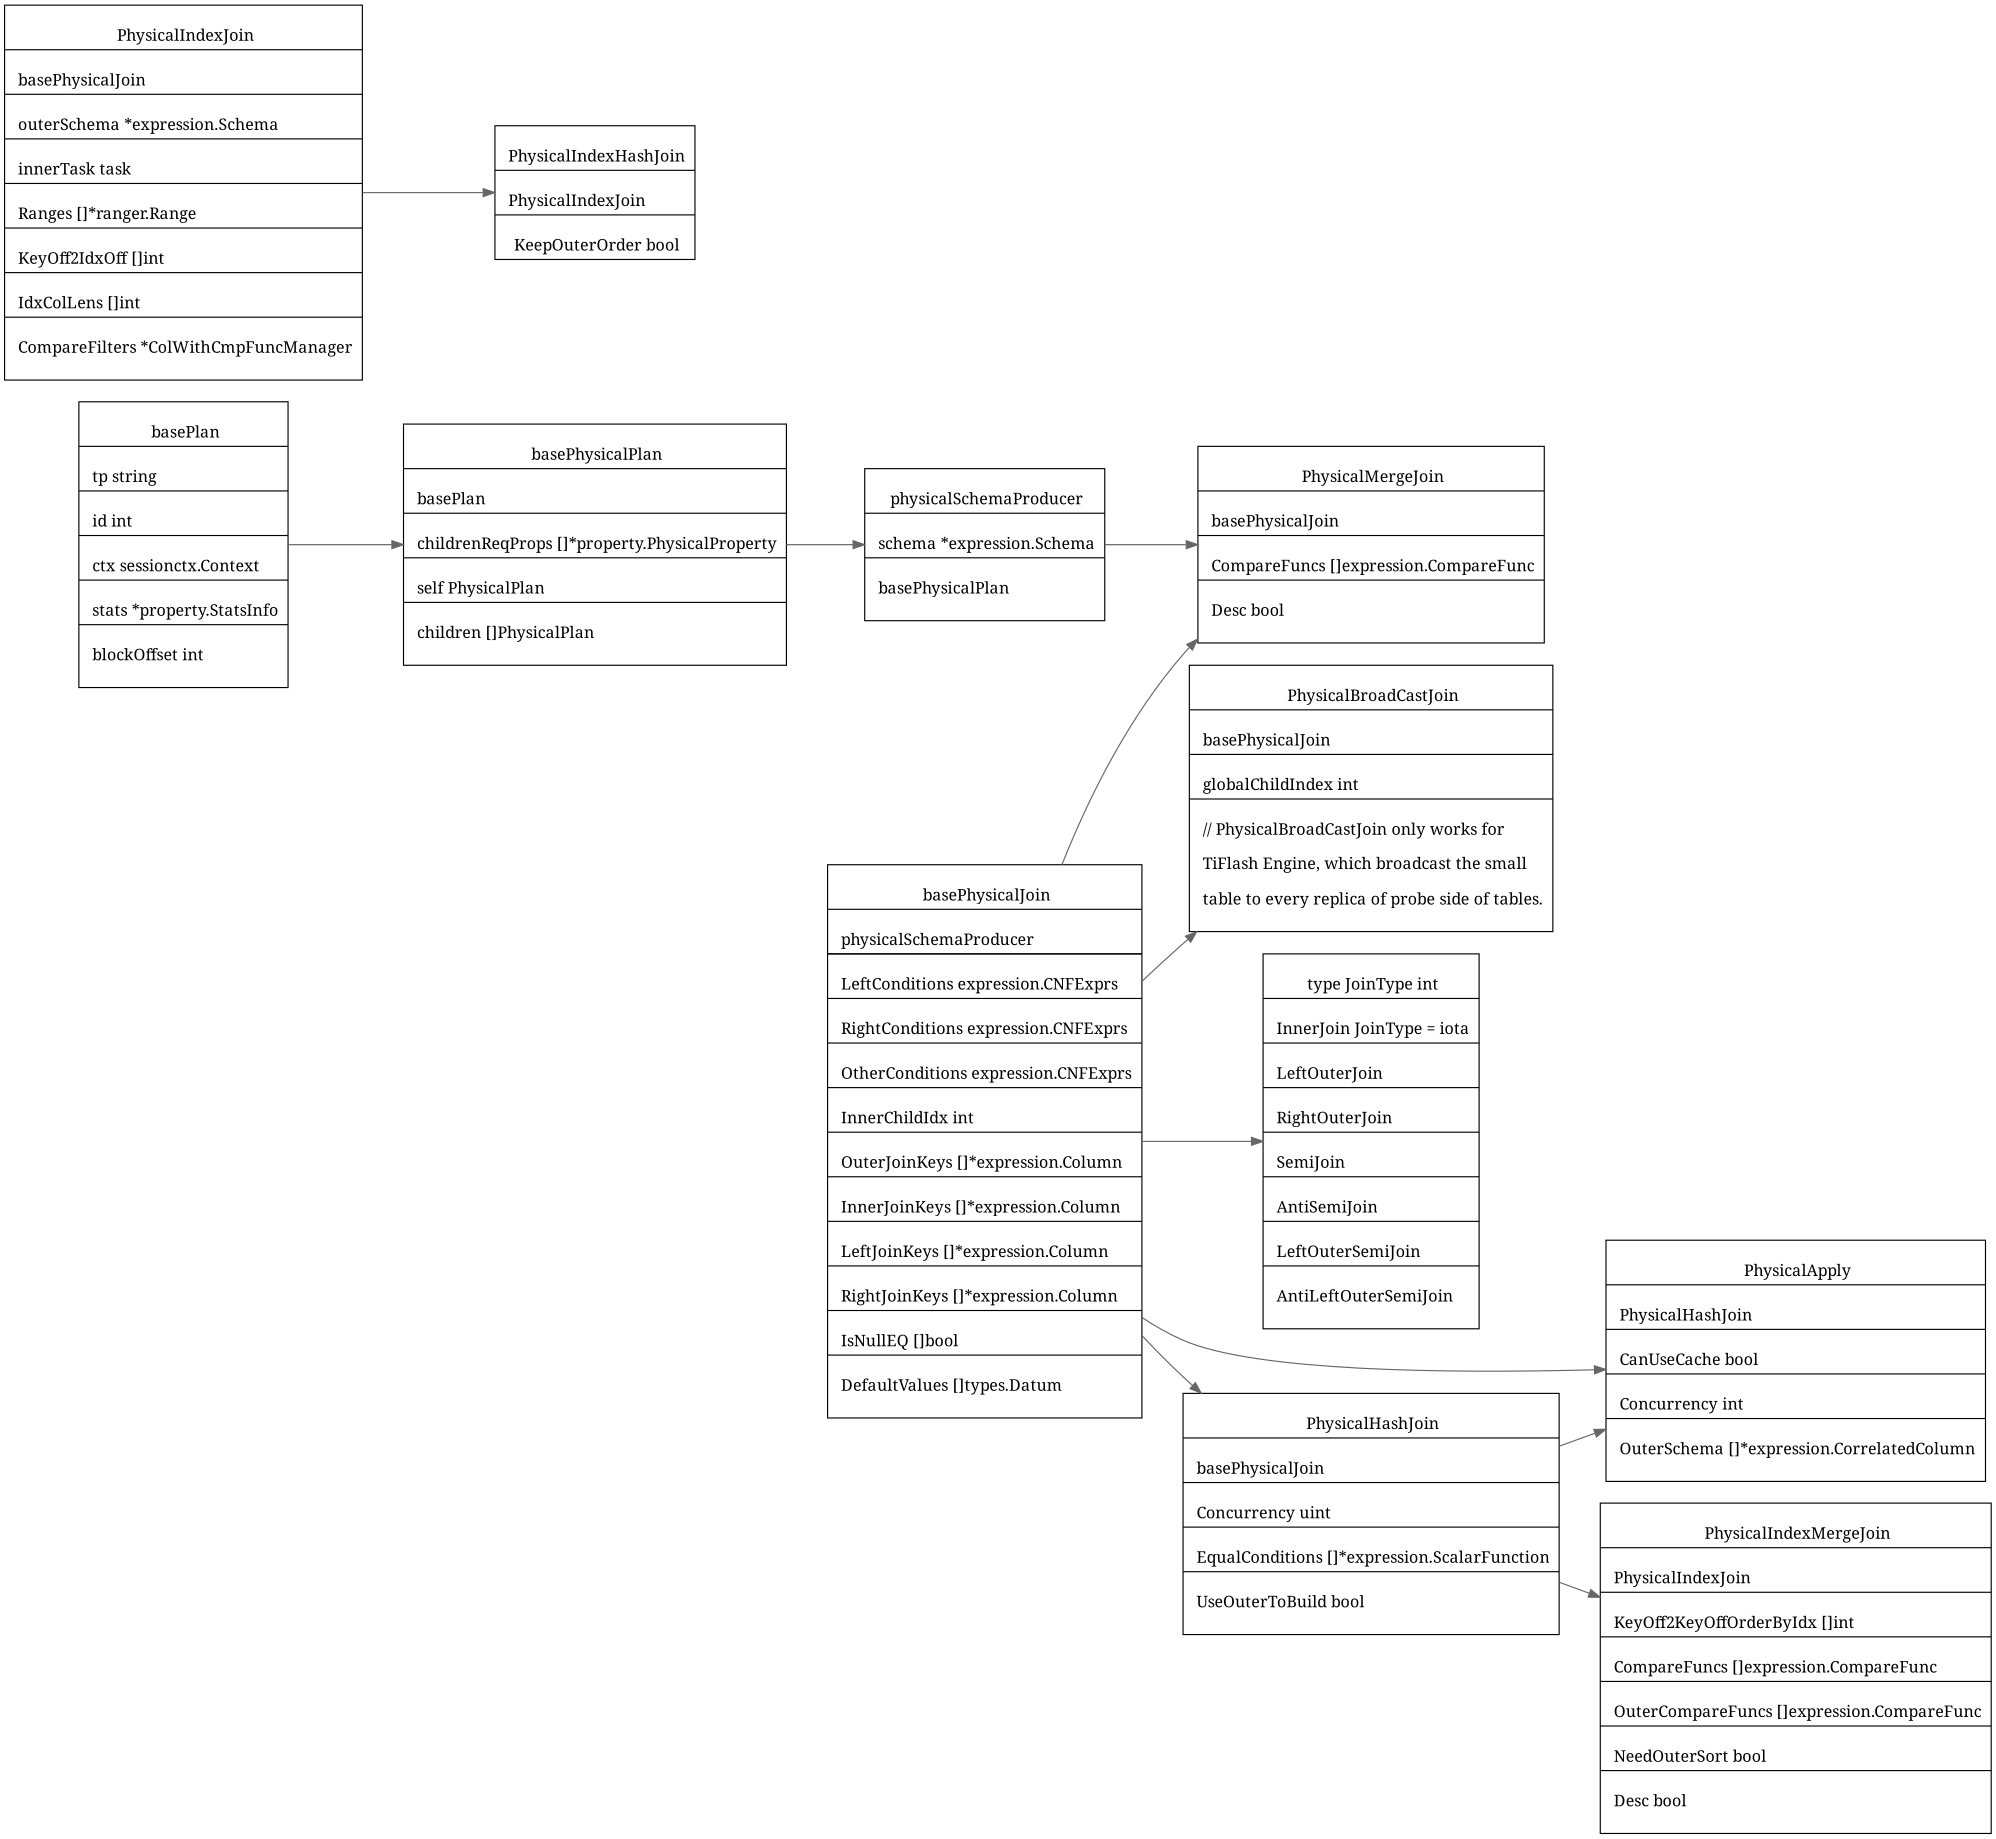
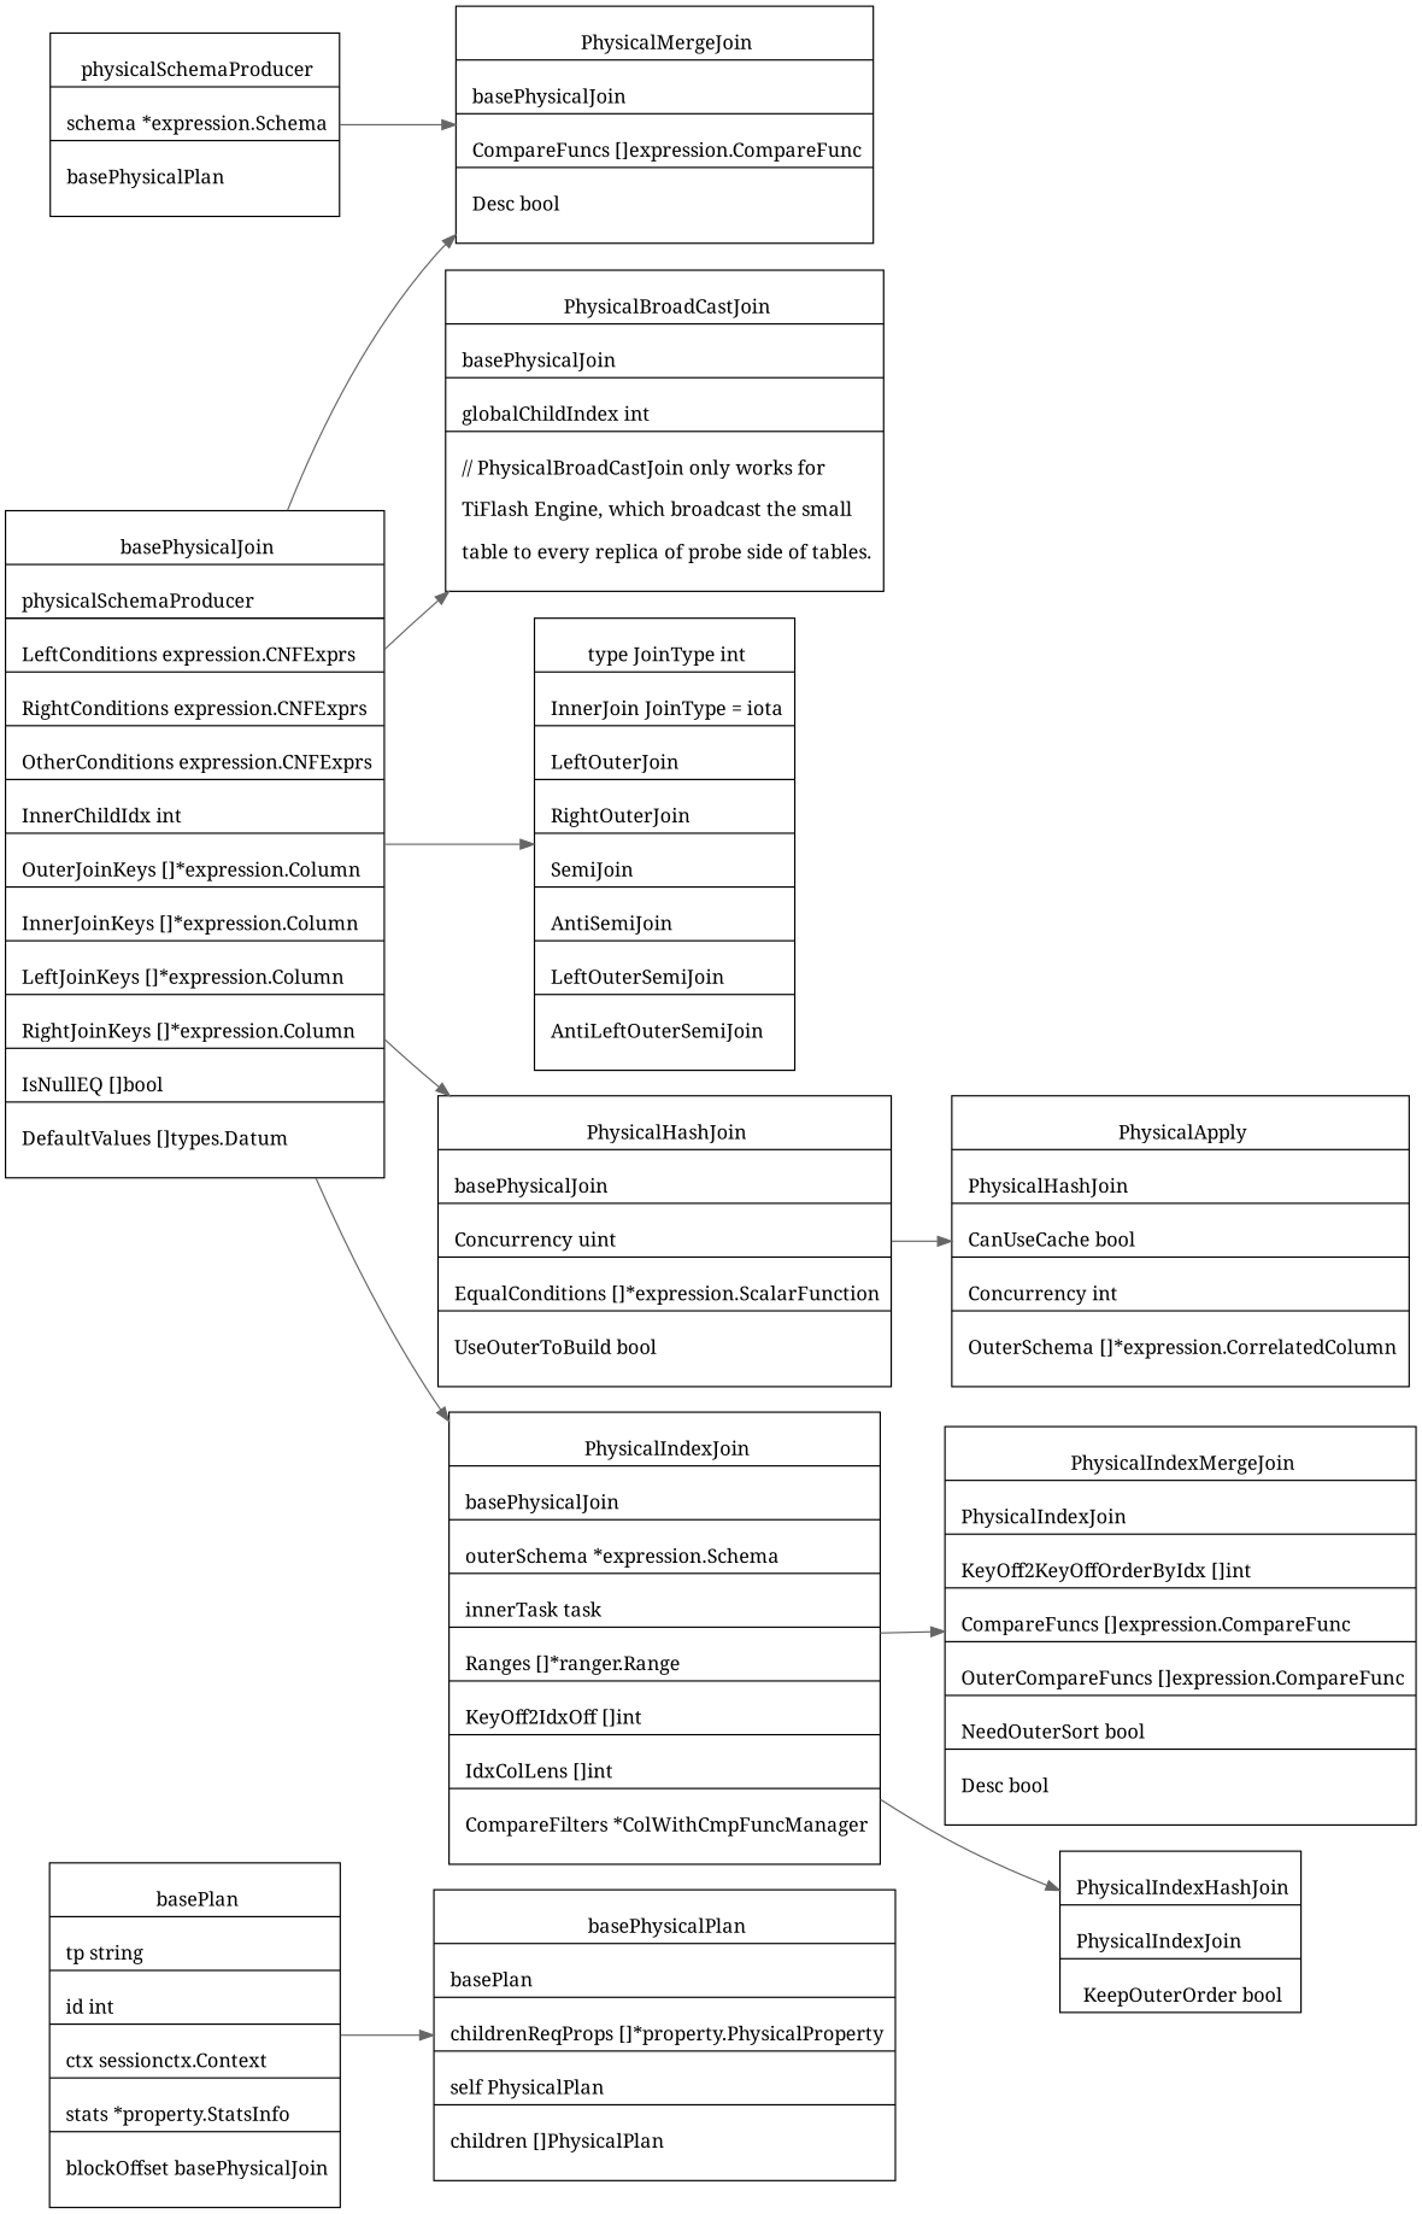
  digraph {
    fontname="Noto Serif"
    newrank=true
    rankdir=LR
    node [fontname="Noto Serif" shape=record]
    edge [color=gray40 fontname="Noto Serif"]
    n1 [label="{{\n      basePhysicalPlan|\n      basePlan\l|\n      childrenReqProps []*property.PhysicalProperty\l|\n      self             PhysicalPlan\l|\n      children         []PhysicalPlan\l\n    }}"]
    n2 [label="{{\n      physicalSchemaProducer|\n        schema *expression.Schema\l|\n        basePhysicalPlan\l\n    }}"]
    n3 [label="{{\n      PhysicalMergeJoin|\n	      basePhysicalJoin\l|\n	      CompareFuncs []expression.CompareFunc\l|\n	      Desc bool\l\n    }}"]
    n4 [label="{{\n      basePhysicalJoin|\n	      physicalSchemaProducer\l|\n	      <JoinType> JoinType JoinType\l|\n	      LeftConditions  expression.CNFExprs\l|\n	      RightConditions expression.CNFExprs\l|\n	      OtherConditions expression.CNFExprs\l|\n	      InnerChildIdx int\l|\n	      OuterJoinKeys []*expression.Column\l|\n	      InnerJoinKeys []*expression.Column\l|\n	      LeftJoinKeys  []*expression.Column\l|\n	      RightJoinKeys []*expression.Column\l|\n	      IsNullEQ      []bool\l|\n	      DefaultValues []types.Datum\l\n    }}"]
    n5 [label="{{\n      PhysicalBroadCastJoin|\n	      basePhysicalJoin\l|\n        globalChildIndex int\l|\n        // PhysicalBroadCastJoin only works for \l \n        TiFlash Engine, which broadcast the small\l\n        table to every replica of probe side of tables.\l\n    }}"]
    n6 [label="{{\n      type JoinType int|\n	      InnerJoin JoinType = iota\l|\n	      LeftOuterJoin\l|\n	      RightOuterJoin\l|\n	      SemiJoin\l|\n	      AntiSemiJoin\l|\n	      LeftOuterSemiJoin\l|\n	      AntiLeftOuterSemiJoin\l\n    }}"]
    n7 [label="{{\n      PhysicalHashJoin|\n      basePhysicalJoin\l|\n      Concurrency     uint\l|\n      EqualConditions []*expression.ScalarFunction\l|\n      UseOuterToBuild bool\l\n    }}"]
    n8 [label="{{\n      PhysicalIndexJoin|\n	      basePhysicalJoin\l|\n	      outerSchema *expression.Schema\l|\n	      innerTask   task\l|\n	      Ranges []*ranger.Range\l|\n	      KeyOff2IdxOff []int\l|\n	      IdxColLens []int\l|\n	      CompareFilters *ColWithCmpFuncManager\l\n    }}"]
    n9 [label="{{\n      PhysicalApply|\n        PhysicalHashJoin\l|\n	      CanUseCache bool\l|\n        Concurrency int\l|\n        OuterSchema []*expression.CorrelatedColumn\l\n    }}"]
    n10 [label="{{\n      PhysicalIndexMergeJoin|\n	      PhysicalIndexJoin\l|\n	      KeyOff2KeyOffOrderByIdx []int\l|\n	      CompareFuncs []expression.CompareFunc\l|\n	      OuterCompareFuncs []expression.CompareFunc\l|\n	      NeedOuterSort bool\l|\n	      Desc bool\l\n    }}"]
    n11 [label="{{\n      PhysicalIndexHashJoin|\n        PhysicalIndexJoin\l|\n	      KeepOuterOrder bool\n    }}"]
-   n12 [label="{{\n      basePlan|\n	      tp          string\l|\n	      id          int\l|\n	      ctx         sessionctx.Context\l|\n	      stats       *property.StatsInfo\l|\n	      blockOffset int\l\n    }}"]
-   n1 -> n2
+   n12 [label="{{\n      basePlan|\n	      tp          string\l|\n	      id          int\l|\n	      ctx         sessionctx.Context\l|\n	      stats       *property.StatsInfo\l|\n	      blockOffset basePhysicalJoin\l\n    }}"]
    n2 -> n3
    n4 -> n3
    n4 -> n5
    n4 -> n6 [tailport=JoinType]
    n4 -> n7
-   n4 -> n9
+   n4 -> n8
    n7 -> n9
-   n7 -> n10
+   n8 -> n10
    n8 -> n11
    n12 -> n1
  }
